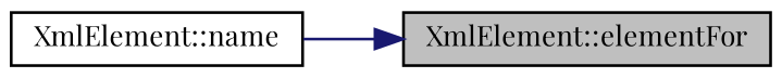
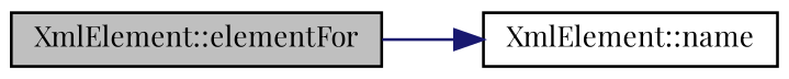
  digraph {
    rankdir=LR
    fontname="Playfair Display"
    node [color=black fontname="Playfair Display" fontsize=10 shape=record style=filled]
    n1 [fillcolor=grey75 fontcolor=black height=0.2 label="XmlElement::elementFor" width=0.4]
    n2 [fillcolor=white height=0.2 label="XmlElement::name" width=0.4]
-   n2 -> n1 [color=midnightblue fontname="Playfair Display" fontsize=10 labelfontname=Helvetica labelfontsize=10 style=solid]
+   n1 -> n2 [color=midnightblue fontname="Playfair Display" fontsize=10 labelfontname=Helvetica labelfontsize=10 style=solid]
  }
